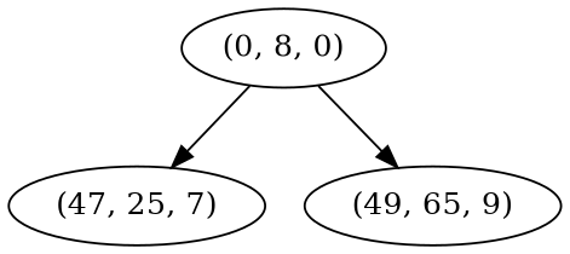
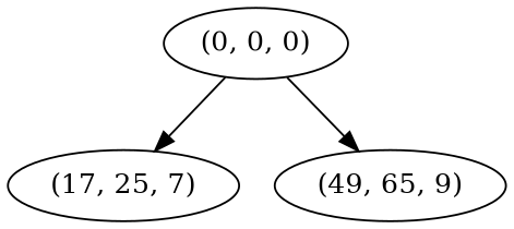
  digraph {
-   "(0, 0, 0)" [label="(0, 8, 0)"]
-   "(17, 25, 7)" [label="(47, 25, 7)"]
+   "(0, 0, 0)"
+   "(17, 25, 7)"
    n3 [label="(49, 65, 9)"]
    "(0, 0, 0)" -> "(17, 25, 7)"
    "(0, 0, 0)" -> n3
  }
